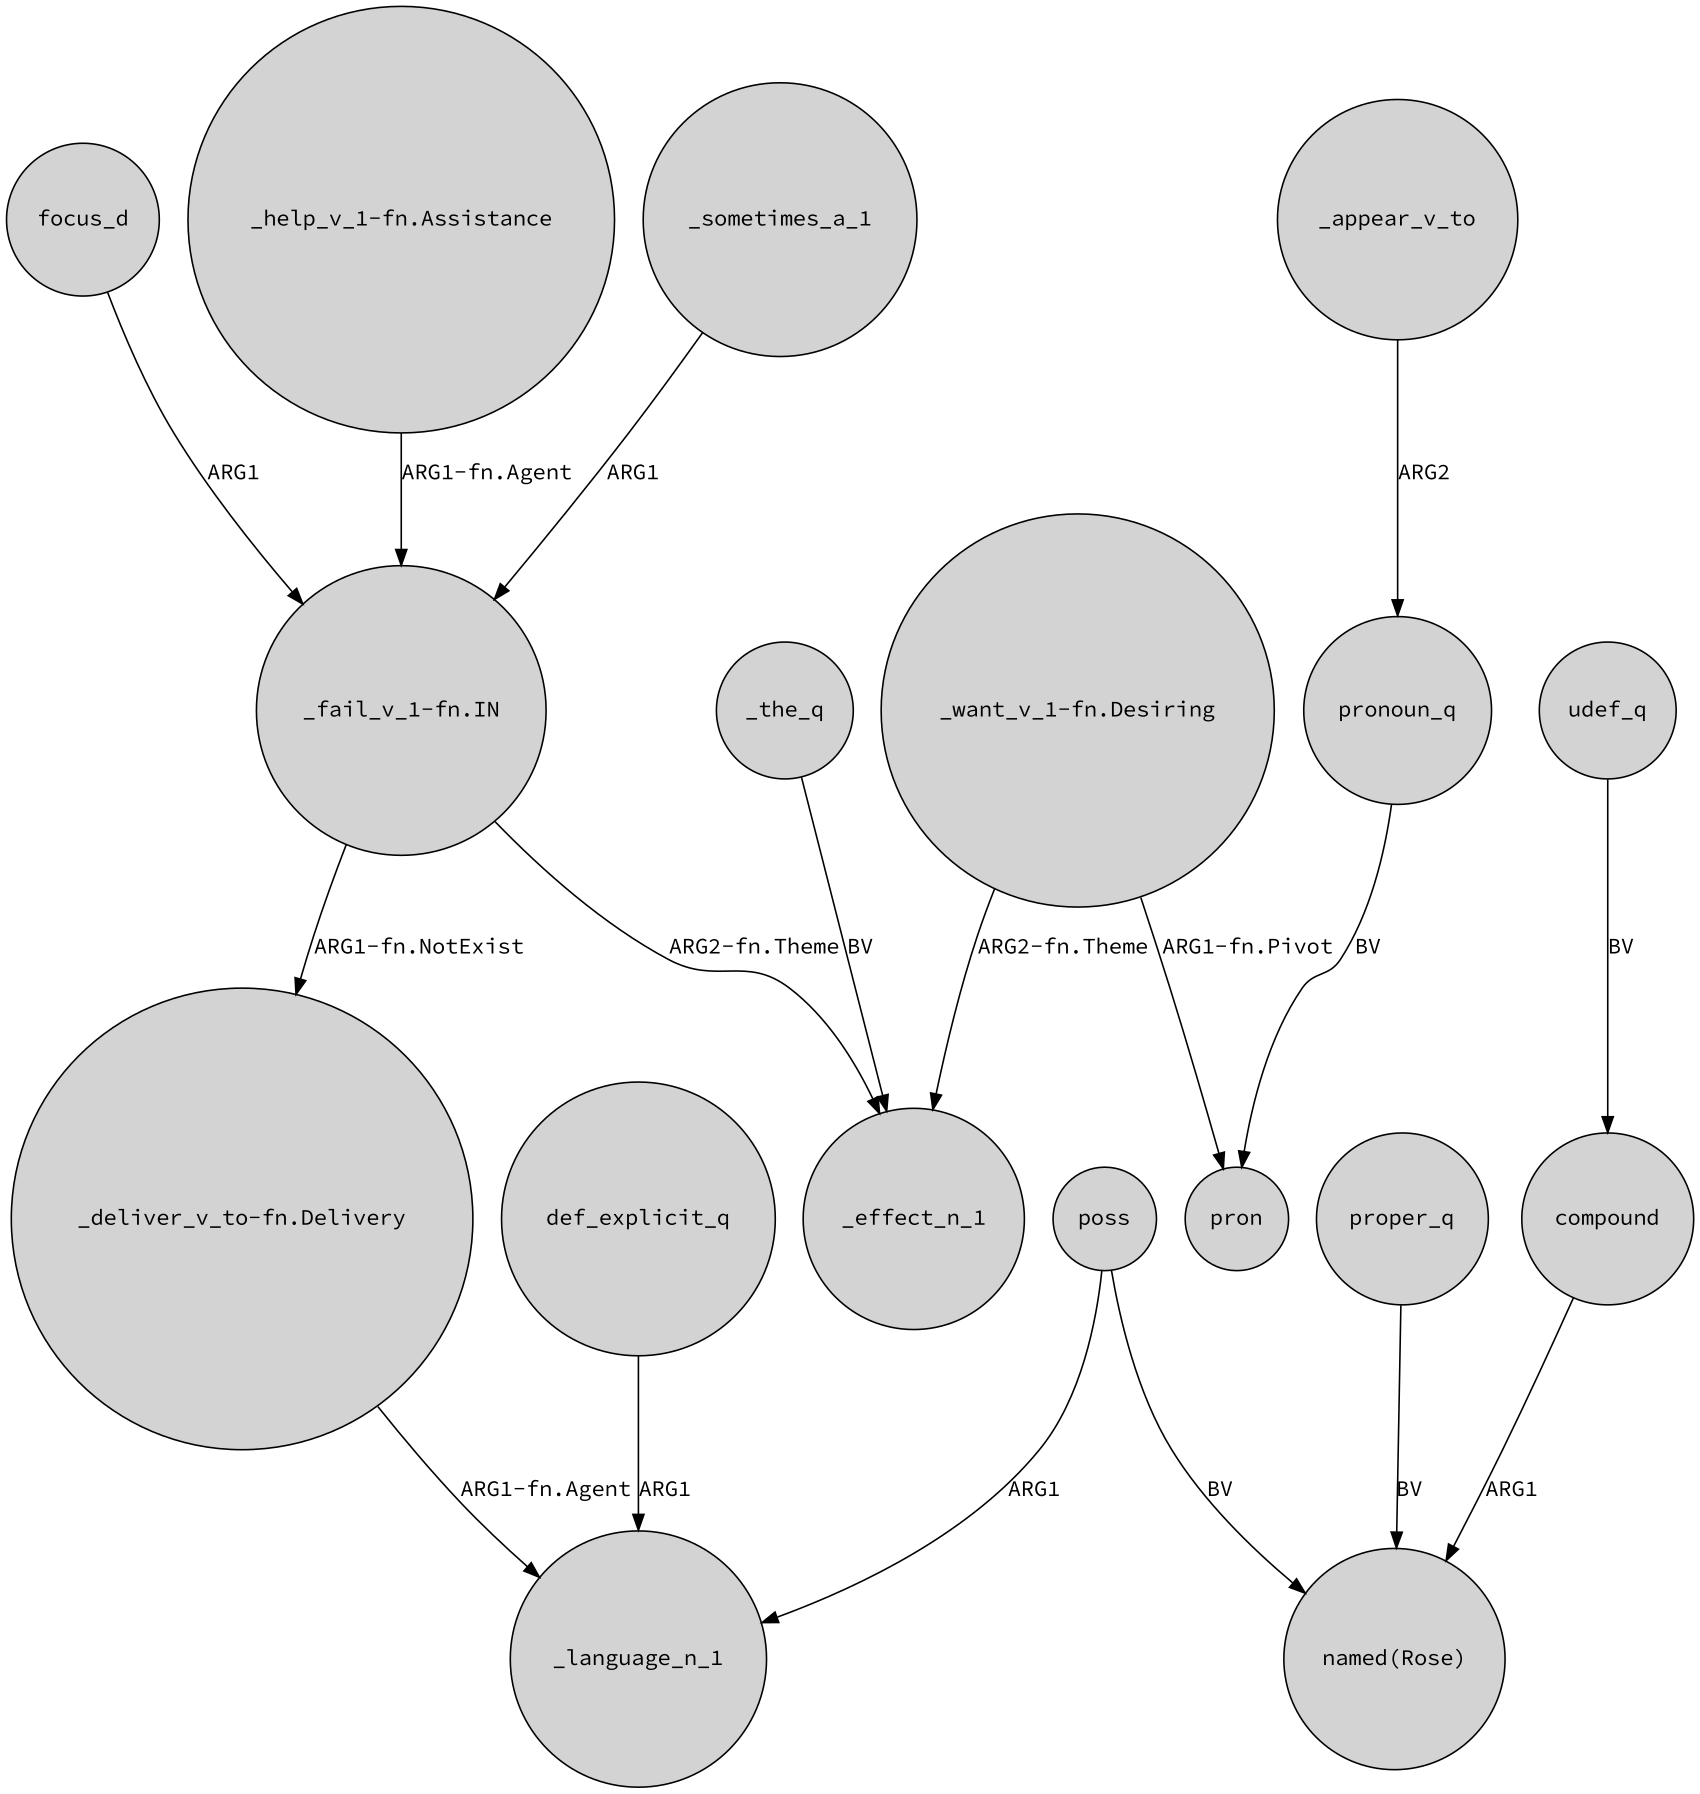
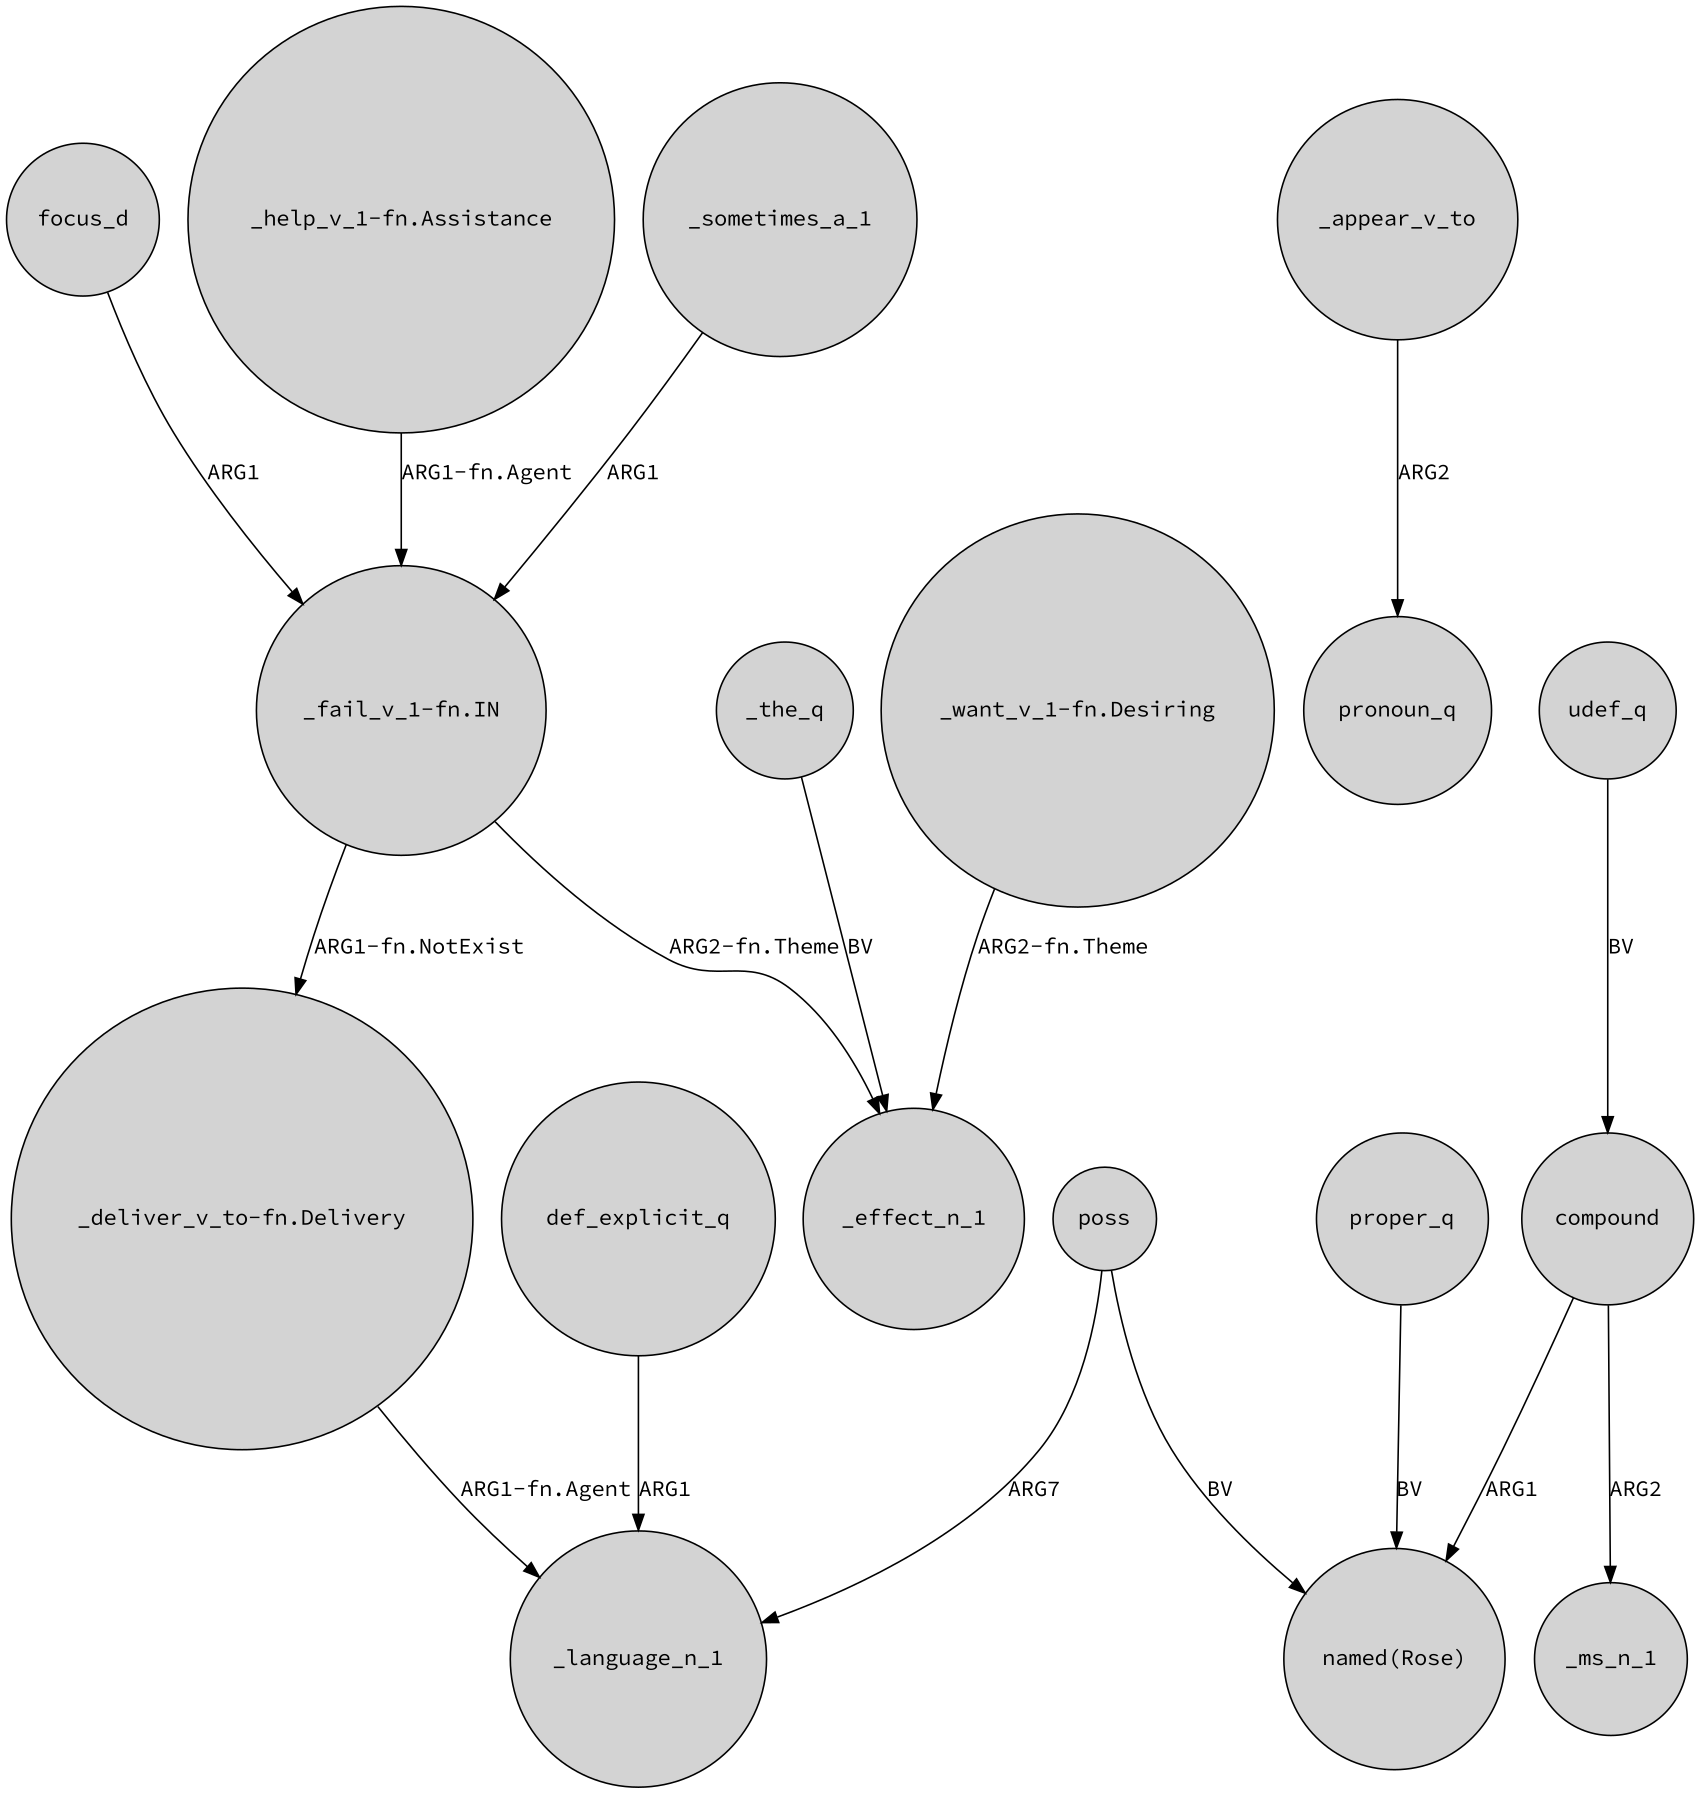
  digraph {
    fontname="Source Code Pro"
    node [fontname="Source Code Pro" shape=circle style=filled]
    edge [fontname="Source Code Pro"]
    "_want_v_1-fn.Desiring"
    _effect_n_1
-   pron
    focus_d
    "_fail_v_1-fn.IN"
    "_deliver_v_to-fn.Delivery"
    _language_n_1
    poss
    "named(Rose)"
    compound
+   _ms_n_1
    "_help_v_1-fn.Assistance"
    def_explicit_q
    pronoun_q
    _appear_v_to
    udef_q
    _the_q
    _sometimes_a_1
    proper_q
    "_want_v_1-fn.Desiring" -> _effect_n_1 [label="ARG2-fn.Theme"]
-   "_want_v_1-fn.Desiring" -> pron [label="ARG1-fn.Pivot"]
    focus_d -> "_fail_v_1-fn.IN" [label=ARG1]
    "_fail_v_1-fn.IN" -> _effect_n_1 [label="ARG2-fn.Theme"]
    "_fail_v_1-fn.IN" -> "_deliver_v_to-fn.Delivery" [label="ARG1-fn.NotExist"]
    "_deliver_v_to-fn.Delivery" -> _language_n_1 [label="ARG1-fn.Agent"]
-   poss -> _language_n_1 [label=ARG1]
+   poss -> _language_n_1 [label=ARG7]
    poss -> "named(Rose)" [label=BV]
    compound -> "named(Rose)" [label=ARG1]
+   compound -> _ms_n_1 [label=ARG2]
    "_help_v_1-fn.Assistance" -> "_fail_v_1-fn.IN" [label="ARG1-fn.Agent"]
    def_explicit_q -> _language_n_1 [label=ARG1]
-   pronoun_q -> pron [label=BV]
    _appear_v_to -> pronoun_q [label=ARG2]
    udef_q -> compound [label=BV]
    _the_q -> _effect_n_1 [label=BV]
    _sometimes_a_1 -> "_fail_v_1-fn.IN" [label=ARG1]
    proper_q -> "named(Rose)" [label=BV]
  }
